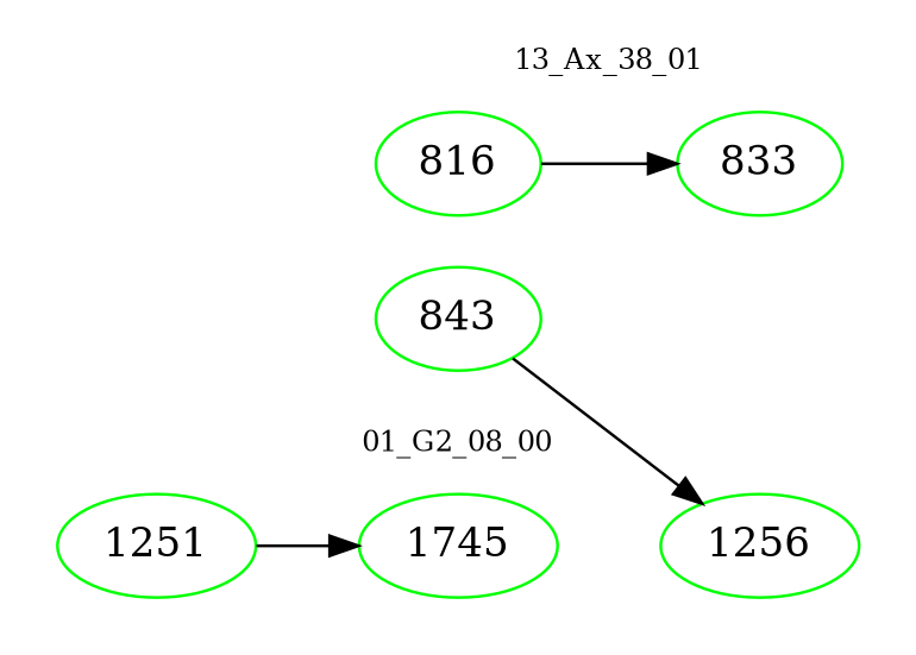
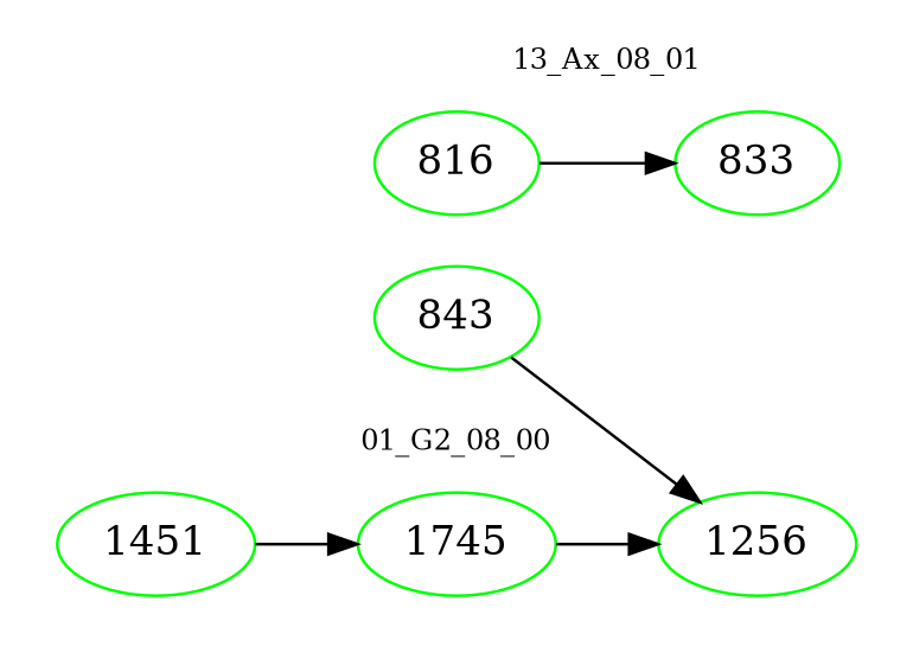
  digraph {
    rankdir=LR
    node [color=green]
    edge [color=black]
    n1 [label=843]
    n2 [label=816]
    n3 [label=833]
-   n4 [label=1251]
+   n4 [label=1451]
    n5 [label=1745]
    n6 [label=1256]
    subgraph cluster_1 {
      color=white
      fontsize=10
-     label="13_Ax_38_01"
+     label="13_Ax_08_01"
      n1
      n2
      n3
    }
    subgraph cluster_2 {
      color=white
      fontsize=10
      label="01_G2_08_00"
      n4
      n5
      n6
    }
    n1 -> n6
    n2 -> n3
    n4 -> n5
+   n5 -> n6
  }
